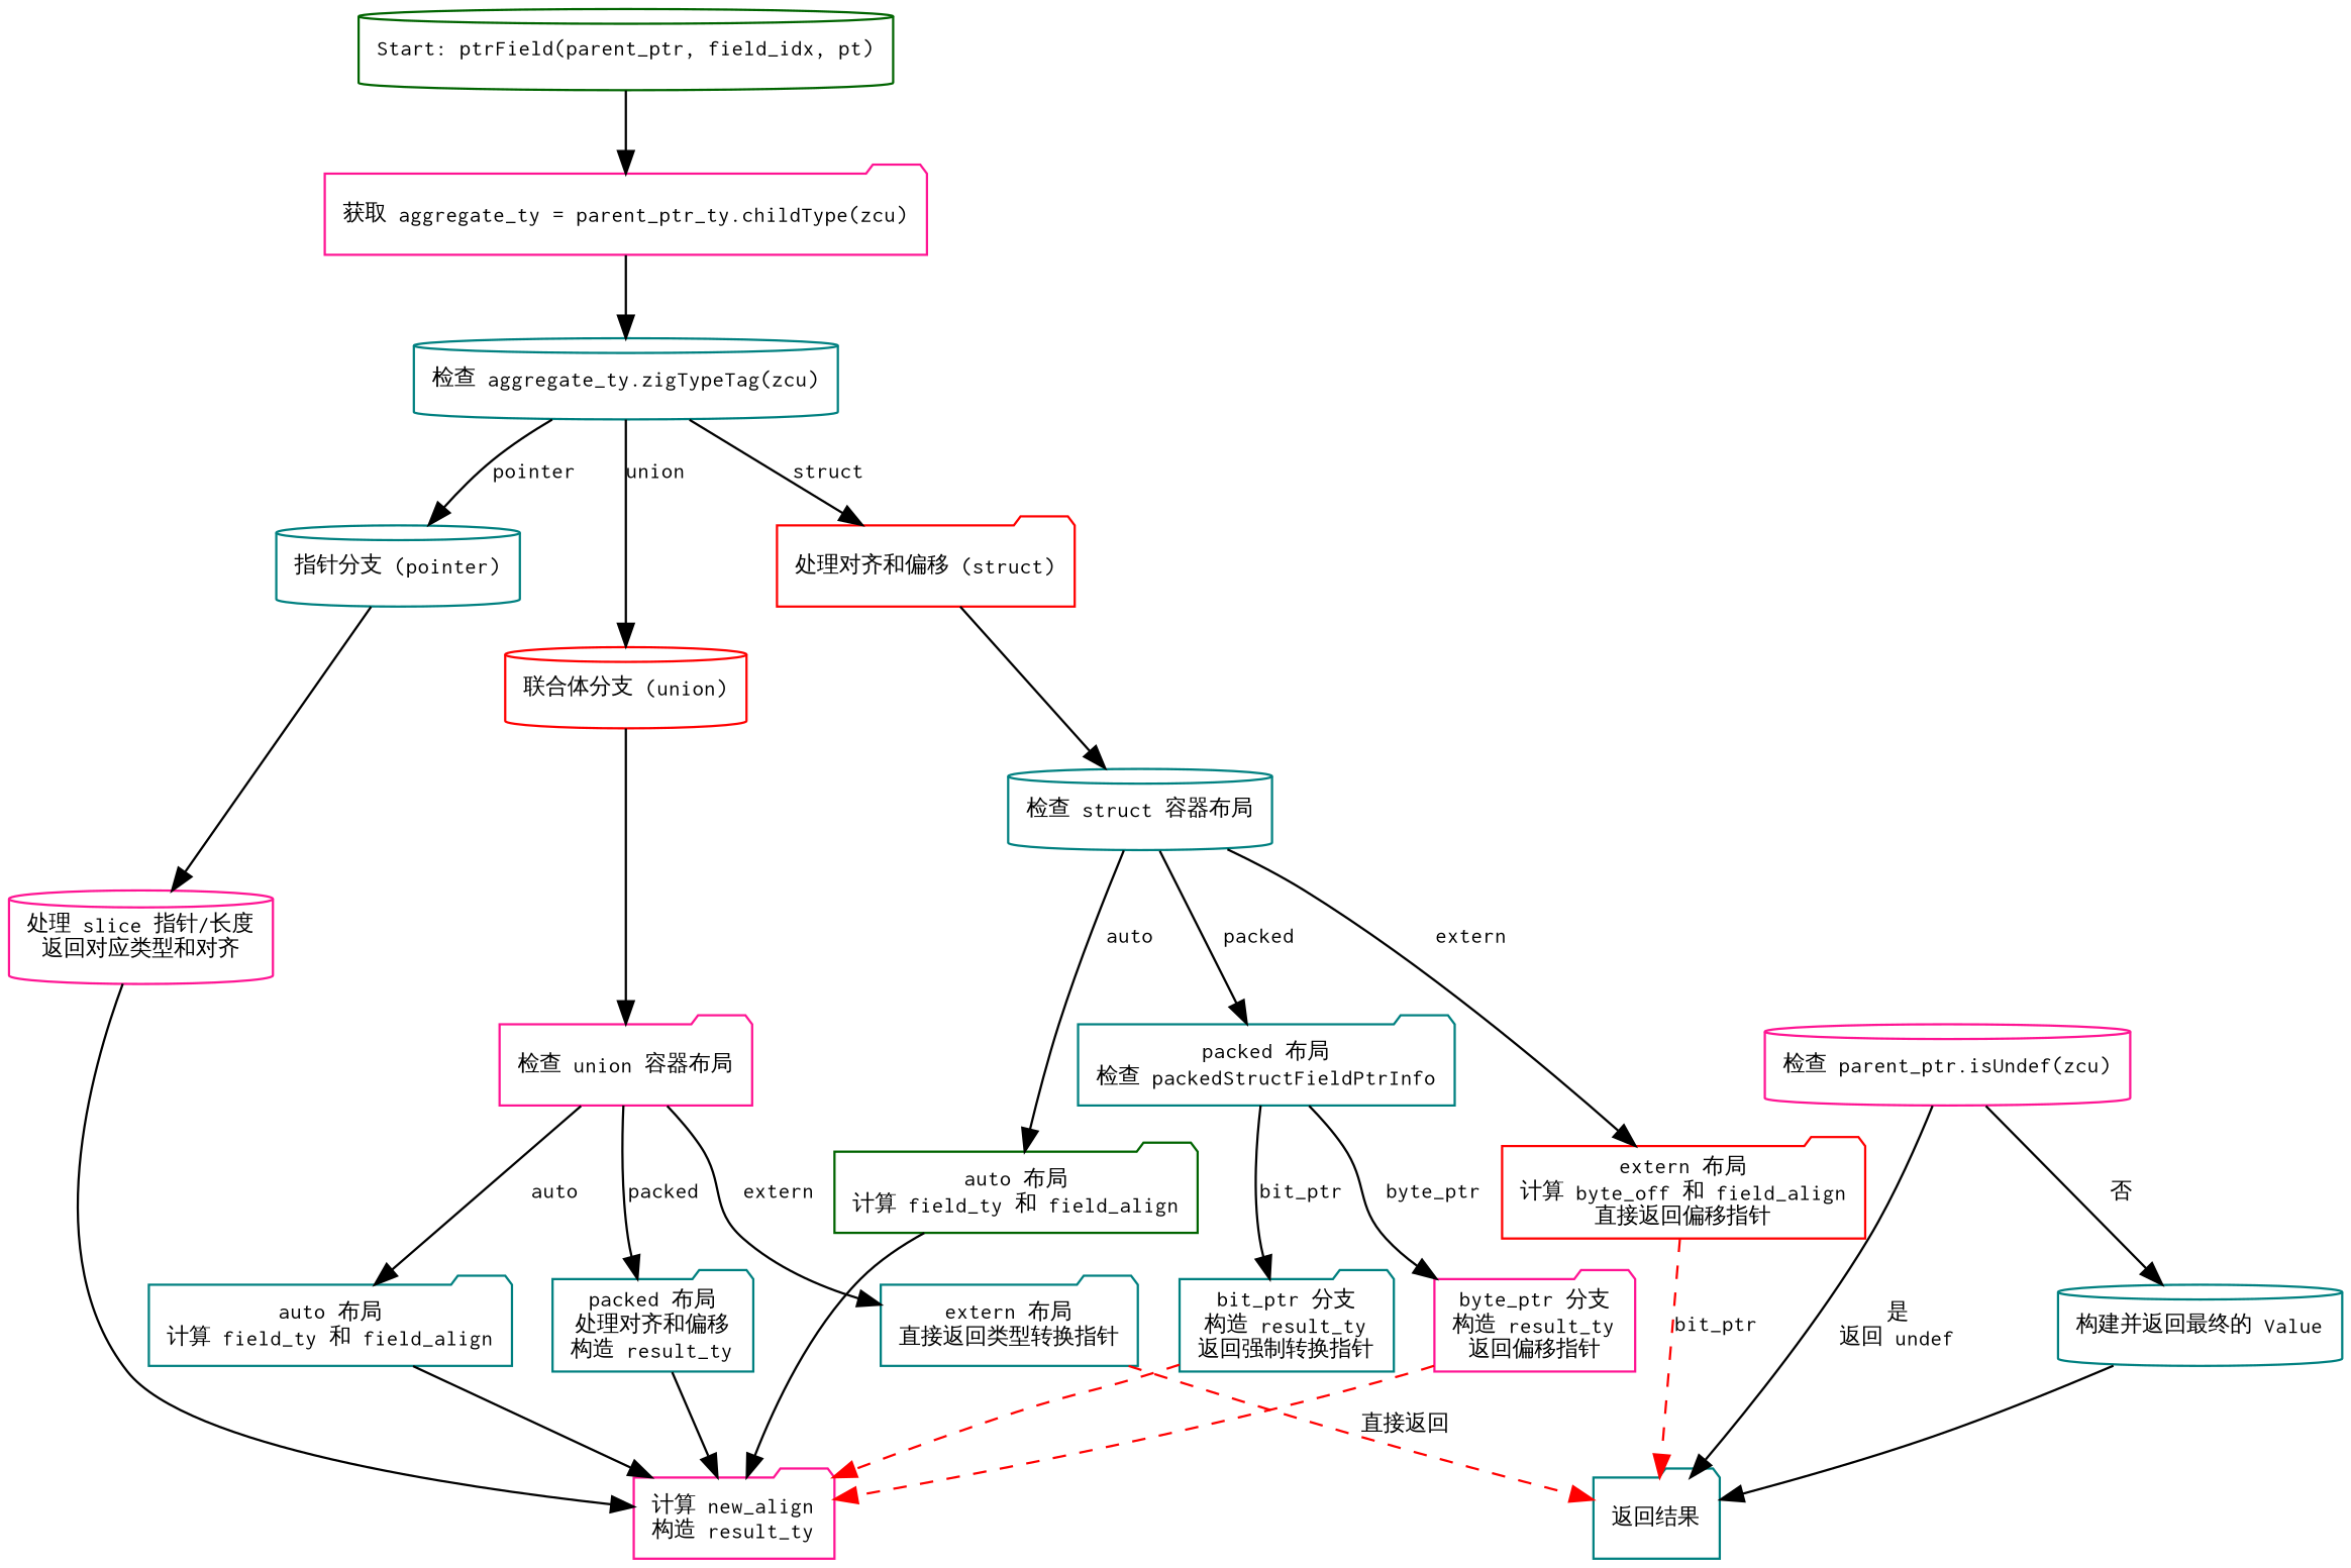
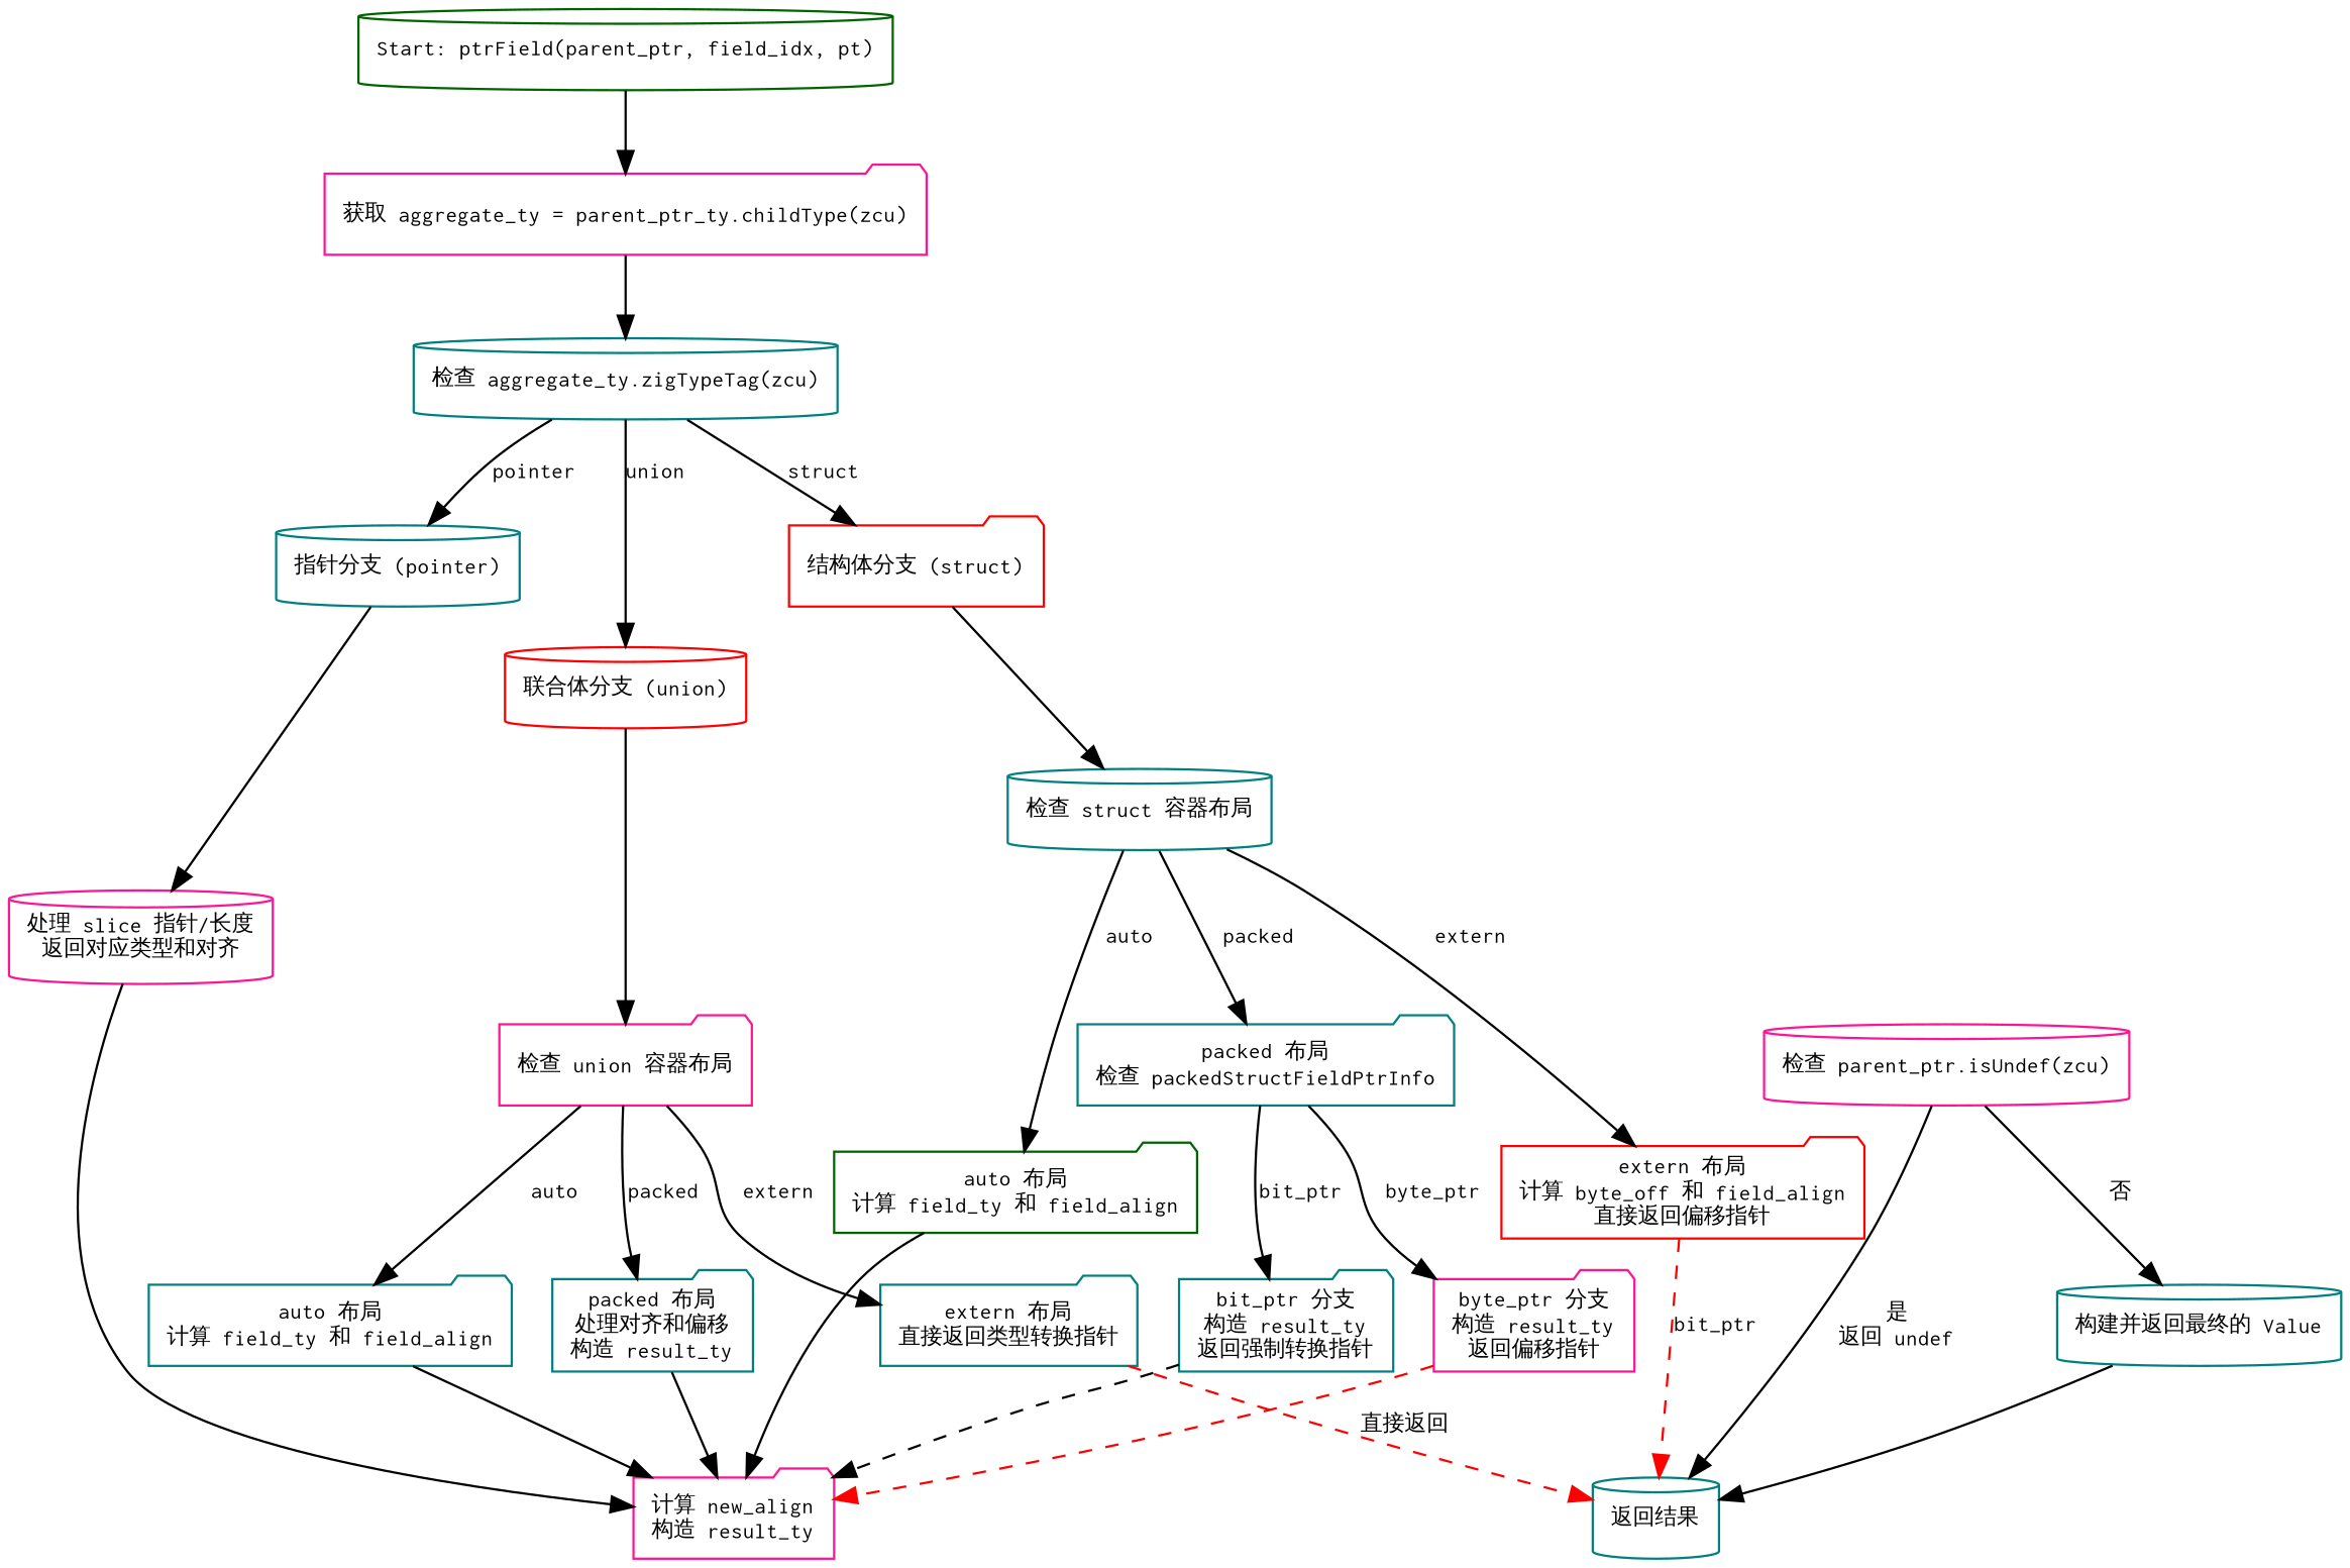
  digraph {
    node [color=teal fontname=Courier fontsize=10 shape=folder]
    edge [fontname=Courier fontsize=10]
    n1 [color=darkgreen label="Start: ptrField(parent_ptr, field_idx, pt)" shape=cylinder]
    n2 [color=deeppink label="获取 aggregate_ty = parent_ptr_ty.childType(zcu)"]
    n3 [label="检查 aggregate_ty.zigTypeTag(zcu)" shape=cylinder]
-   n4 [color=red label="处理对齐和偏移 (struct)"]
+   n4 [color=red label="结构体分支 (struct)"]
    n5 [color=red label="联合体分支 (union)" shape=cylinder]
    n6 [label="指针分支 (pointer)" shape=cylinder]
    n7 [label="检查 struct 容器布局" shape=cylinder]
    n8 [color=deeppink label="检查 union 容器布局"]
    n9 [color=deeppink label="处理 slice 指针/长度\n返回对应类型和对齐" shape=cylinder]
    n10 [color=darkgreen label="auto 布局\n计算 field_ty 和 field_align"]
    n11 [color=red label="extern 布局\n计算 byte_off 和 field_align\n直接返回偏移指针"]
    n12 [label="packed 布局\n检查 packedStructFieldPtrInfo"]
    n13 [label="auto 布局\n计算 field_ty 和 field_align"]
    n14 [label="extern 布局\n直接返回类型转换指针"]
    n15 [label="packed 布局\n处理对齐和偏移\n构造 result_ty"]
    n16 [color=deeppink label="计算 new_align\n构造 result_ty"]
-   n17 [label="返回结果"]
+   n17 [label="返回结果" shape=cylinder]
    n18 [label="bit_ptr 分支\n构造 result_ty\n返回强制转换指针"]
    n19 [color=deeppink label="byte_ptr 分支\n构造 result_ty\n返回偏移指针"]
    n20 [color=deeppink label="检查 parent_ptr.isUndef(zcu)" shape=cylinder]
    n21 [label="构建并返回最终的 Value" shape=cylinder]
    n1 -> n2
    n2 -> n3
    n3 -> n4 [label=struct]
    n3 -> n5 [label=union]
    n3 -> n6 [label=pointer]
    n4 -> n7
    n5 -> n8
    n6 -> n9
    n7 -> n10 [label=auto]
    n7 -> n11 [label=extern]
    n7 -> n12 [label=packed]
    n8 -> n13 [label=auto]
    n8 -> n14 [label=extern]
    n8 -> n15 [label=packed]
    n9 -> n16
    n10 -> n16
    n11 -> n17 [color=red label=bit_ptr style=dashed]
    n12 -> n18 [label=bit_ptr]
    n12 -> n19 [label=byte_ptr]
    n13 -> n16
    n14 -> n17 [color=red label="直接返回" style=dashed]
    n15 -> n16
-   n18 -> n16 [color=red style=dashed]
+   n18 -> n16 [color=black style=dashed]
    n18 -> n17 [style=invis]
    n19 -> n16 [color=red style=dashed]
    n19 -> n17 [style=invis]
    n20 -> n17 [label="是\n返回 undef"]
    n20 -> n21 [label="否"]
    n21 -> n17
  }
